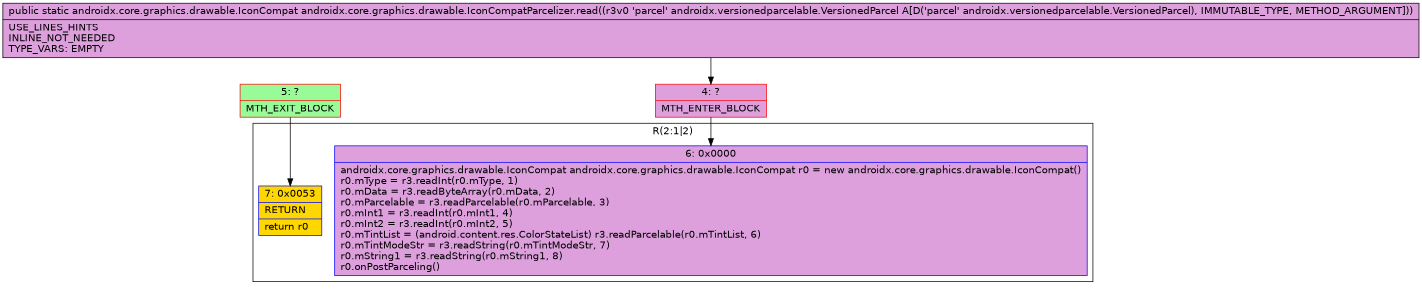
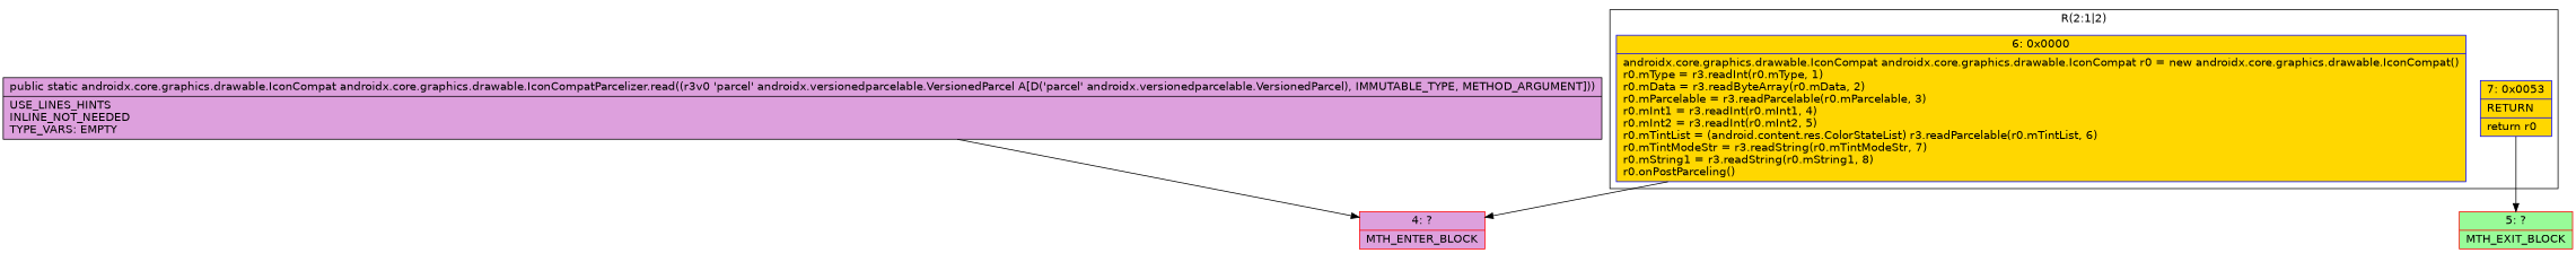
  digraph {
    fontname="DejaVu Sans"
    node [color=blue fillcolor=gold fontname="DejaVu Sans" shape=record style=filled]
    edge [fontname="DejaVu Sans"]
-   n1 [fillcolor=plum label="{6\:\ 0x0000|androidx.core.graphics.drawable.IconCompat androidx.core.graphics.drawable.IconCompat r0 = new androidx.core.graphics.drawable.IconCompat()\lr0.mType = r3.readInt(r0.mType, 1)\lr0.mData = r3.readByteArray(r0.mData, 2)\lr0.mParcelable = r3.readParcelable(r0.mParcelable, 3)\lr0.mInt1 = r3.readInt(r0.mInt1, 4)\lr0.mInt2 = r3.readInt(r0.mInt2, 5)\lr0.mTintList = (android.content.res.ColorStateList) r3.readParcelable(r0.mTintList, 6)\lr0.mTintModeStr = r3.readString(r0.mTintModeStr, 7)\lr0.mString1 = r3.readString(r0.mString1, 8)\lr0.onPostParceling()\l}"]
+   n1 [label="{6\:\ 0x0000|androidx.core.graphics.drawable.IconCompat androidx.core.graphics.drawable.IconCompat r0 = new androidx.core.graphics.drawable.IconCompat()\lr0.mType = r3.readInt(r0.mType, 1)\lr0.mData = r3.readByteArray(r0.mData, 2)\lr0.mParcelable = r3.readParcelable(r0.mParcelable, 3)\lr0.mInt1 = r3.readInt(r0.mInt1, 4)\lr0.mInt2 = r3.readInt(r0.mInt2, 5)\lr0.mTintList = (android.content.res.ColorStateList) r3.readParcelable(r0.mTintList, 6)\lr0.mTintModeStr = r3.readString(r0.mTintModeStr, 7)\lr0.mString1 = r3.readString(r0.mString1, 8)\lr0.onPostParceling()\l}"]
    n2 [label="{7\:\ 0x0053|RETURN\l|return r0\l}"]
    n3 [color=red fillcolor=palegreen label="{5\:\ ?|MTH_EXIT_BLOCK\l}"]
    n4 [color=red fillcolor=plum label="{4\:\ ?|MTH_ENTER_BLOCK\l}"]
    n5 [fillcolor=plum label="{public static androidx.core.graphics.drawable.IconCompat androidx.core.graphics.drawable.IconCompatParcelizer.read((r3v0 'parcel' androidx.versionedparcelable.VersionedParcel A[D('parcel' androidx.versionedparcelable.VersionedParcel), IMMUTABLE_TYPE, METHOD_ARGUMENT]))  | USE_LINES_HINTS\lINLINE_NOT_NEEDED\lTYPE_VARS: EMPTY\l}" color=""]
    subgraph cluster_1 {
      label="R(2:1|2)"
      n1
      n2
    }
-   n3 -> n2
-   n4 -> n1
+   n2 -> n3
+   n1 -> n4
    n5 -> n4
  }
